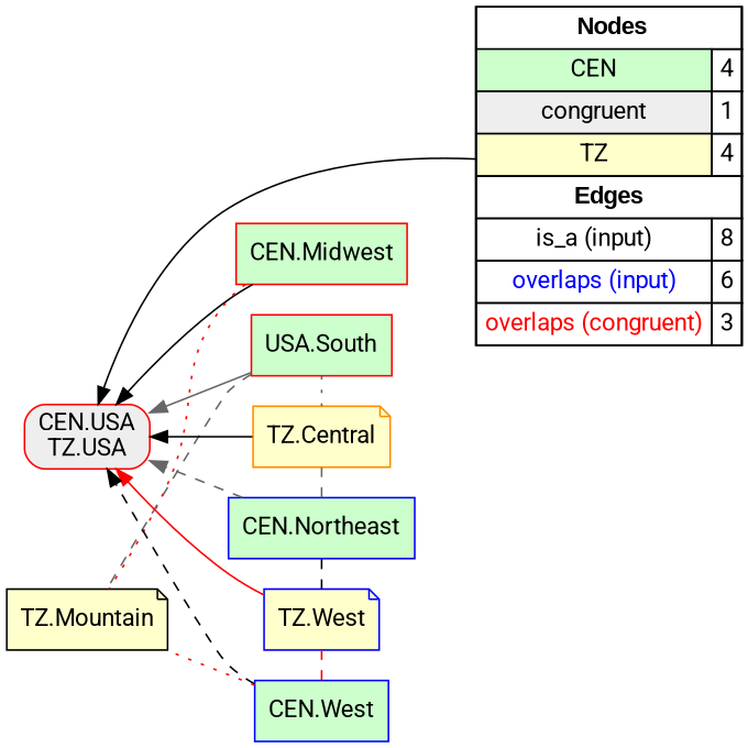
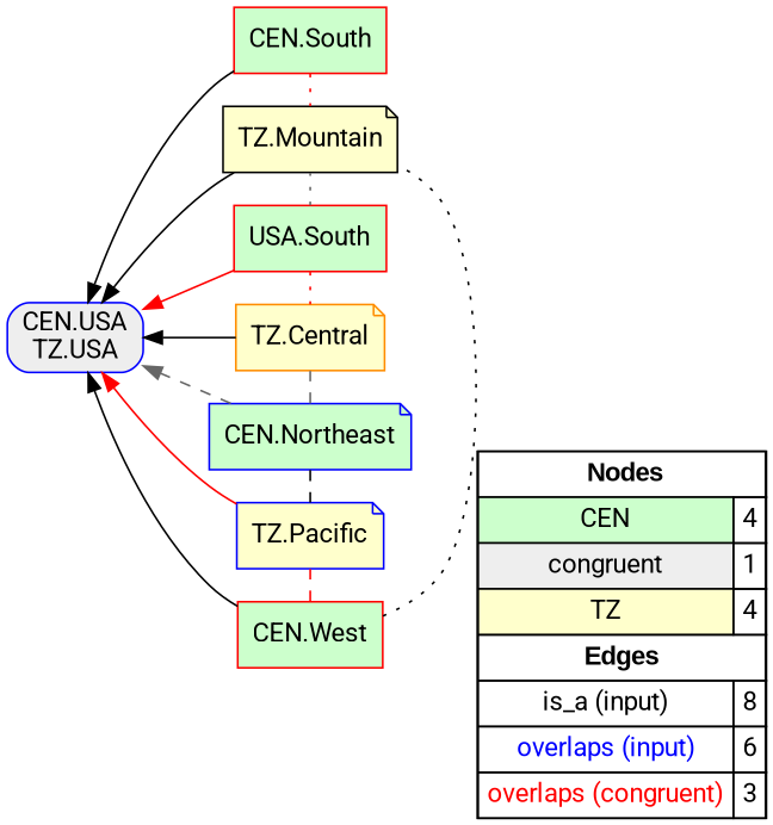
  digraph {
    fontname=Roboto
    rankdir=RL
    node [fillcolor="#CCFFCC" fontname=Roboto shape=box style=filled color=blue]
    edge [arrowhead=normal color=black constraint=true fontname=Roboto penwidth=1 style=solid]
    n1 [fillcolor=white label=<   <TABLE BORDER="0" CELLBORDER="1" CELLSPACING="0" CELLPADDING="4">  <TR> <TD COLSPAN="2"><font face="Arial Black"> Nodes</font></TD> </TR>  <TR>   <TD bgcolor="#CCFFCC" fontname="helvetica">CEN</TD>   <TD>4</TD>   </TR>  <TR>   <TD bgcolor="#EEEEEE" fontname="helvetica">congruent</TD>   <TD>1</TD>   </TR>  <TR>   <TD bgcolor="#FFFFCC" fontname="helvetica">TZ</TD>   <TD>4</TD>   </TR>  <TR> <TD COLSPAN="2"><font face = "Arial Black"> Edges </font></TD> </TR>  <TR>   <TD><font color ="#000000">is_a (input)</font></TD><TD>8</TD> </TR> <TR>   <TD><font color ="#0000FF">overlaps (input)</font></TD><TD>6</TD> </TR> <TR>   <TD><font color ="#FF0000">overlaps (congruent)</font></TD><TD>3</TD> </TR> </TABLE>   > margin=0 color=""]
-   "CEN.Midwest" [color=red]
-   "CEN.USA\nTZ.USA" [color=red fillcolor="#EEEEEE" style="filled,rounded"]
+   "CEN.Midwest" [color=red label="CEN.South"]
+   "CEN.USA\nTZ.USA" [fillcolor="#EEEEEE" style="filled,rounded"]
    "TZ.Mountain" [color=black fillcolor="#FFFFCC" shape=note]
    n5 [color=red label="USA.South"]
    "TZ.Central" [color=darkorange fillcolor="#FFFFCC" shape=note]
-   "CEN.Northeast"
-   "TZ.Pacific" [fillcolor="#FFFFCC" shape=note label="TZ.West"]
-   "CEN.West"
+   "CEN.Northeast" [shape=note]
+   "TZ.Pacific" [fillcolor="#FFFFCC" shape=note]
+   "CEN.West" [color=red]
    subgraph sub_1 {
      rank=source
      n1
    }
    "CEN.Midwest" -> "CEN.USA\nTZ.USA"
    "CEN.Midwest" -> "TZ.Mountain" [arrowhead=none color=red constraint=false style=dotted]
-   n1 -> "CEN.USA\nTZ.USA"
-   n5 -> "CEN.USA\nTZ.USA" [color=gray40]
-   n5 -> "TZ.Mountain" [arrowhead=none color=gray40 constraint=false style=dashed]
-   n5 -> "TZ.Central" [arrowhead=none color=gray40 constraint=false style=dotted]
+   "TZ.Mountain" -> "CEN.USA\nTZ.USA"
+   n5 -> "CEN.USA\nTZ.USA" [color=red]
+   n5 -> "TZ.Mountain" [arrowhead=none color=gray40 constraint=false style=dotted]
+   n5 -> "TZ.Central" [arrowhead=none color=red constraint=false style=dotted]
    "TZ.Central" -> "CEN.USA\nTZ.USA"
    "CEN.Northeast" -> "CEN.USA\nTZ.USA" [color=gray40 style=dashed]
    "CEN.Northeast" -> "TZ.Central" [arrowhead=none color=gray40 constraint=false style=dashed]
    "CEN.Northeast" -> "TZ.Pacific" [arrowhead=none constraint=false style=dashed]
    "TZ.Pacific" -> "CEN.USA\nTZ.USA" [color=red]
-   "CEN.West" -> "CEN.USA\nTZ.USA" [style=dashed]
-   "CEN.West" -> "TZ.Mountain" [arrowhead=none color=red constraint=false style=dotted]
+   "CEN.West" -> "CEN.USA\nTZ.USA"
+   "CEN.West" -> "TZ.Mountain" [arrowhead=none constraint=false style=dotted]
    "CEN.West" -> "TZ.Pacific" [arrowhead=none color=red constraint=false style=dashed]
  }
